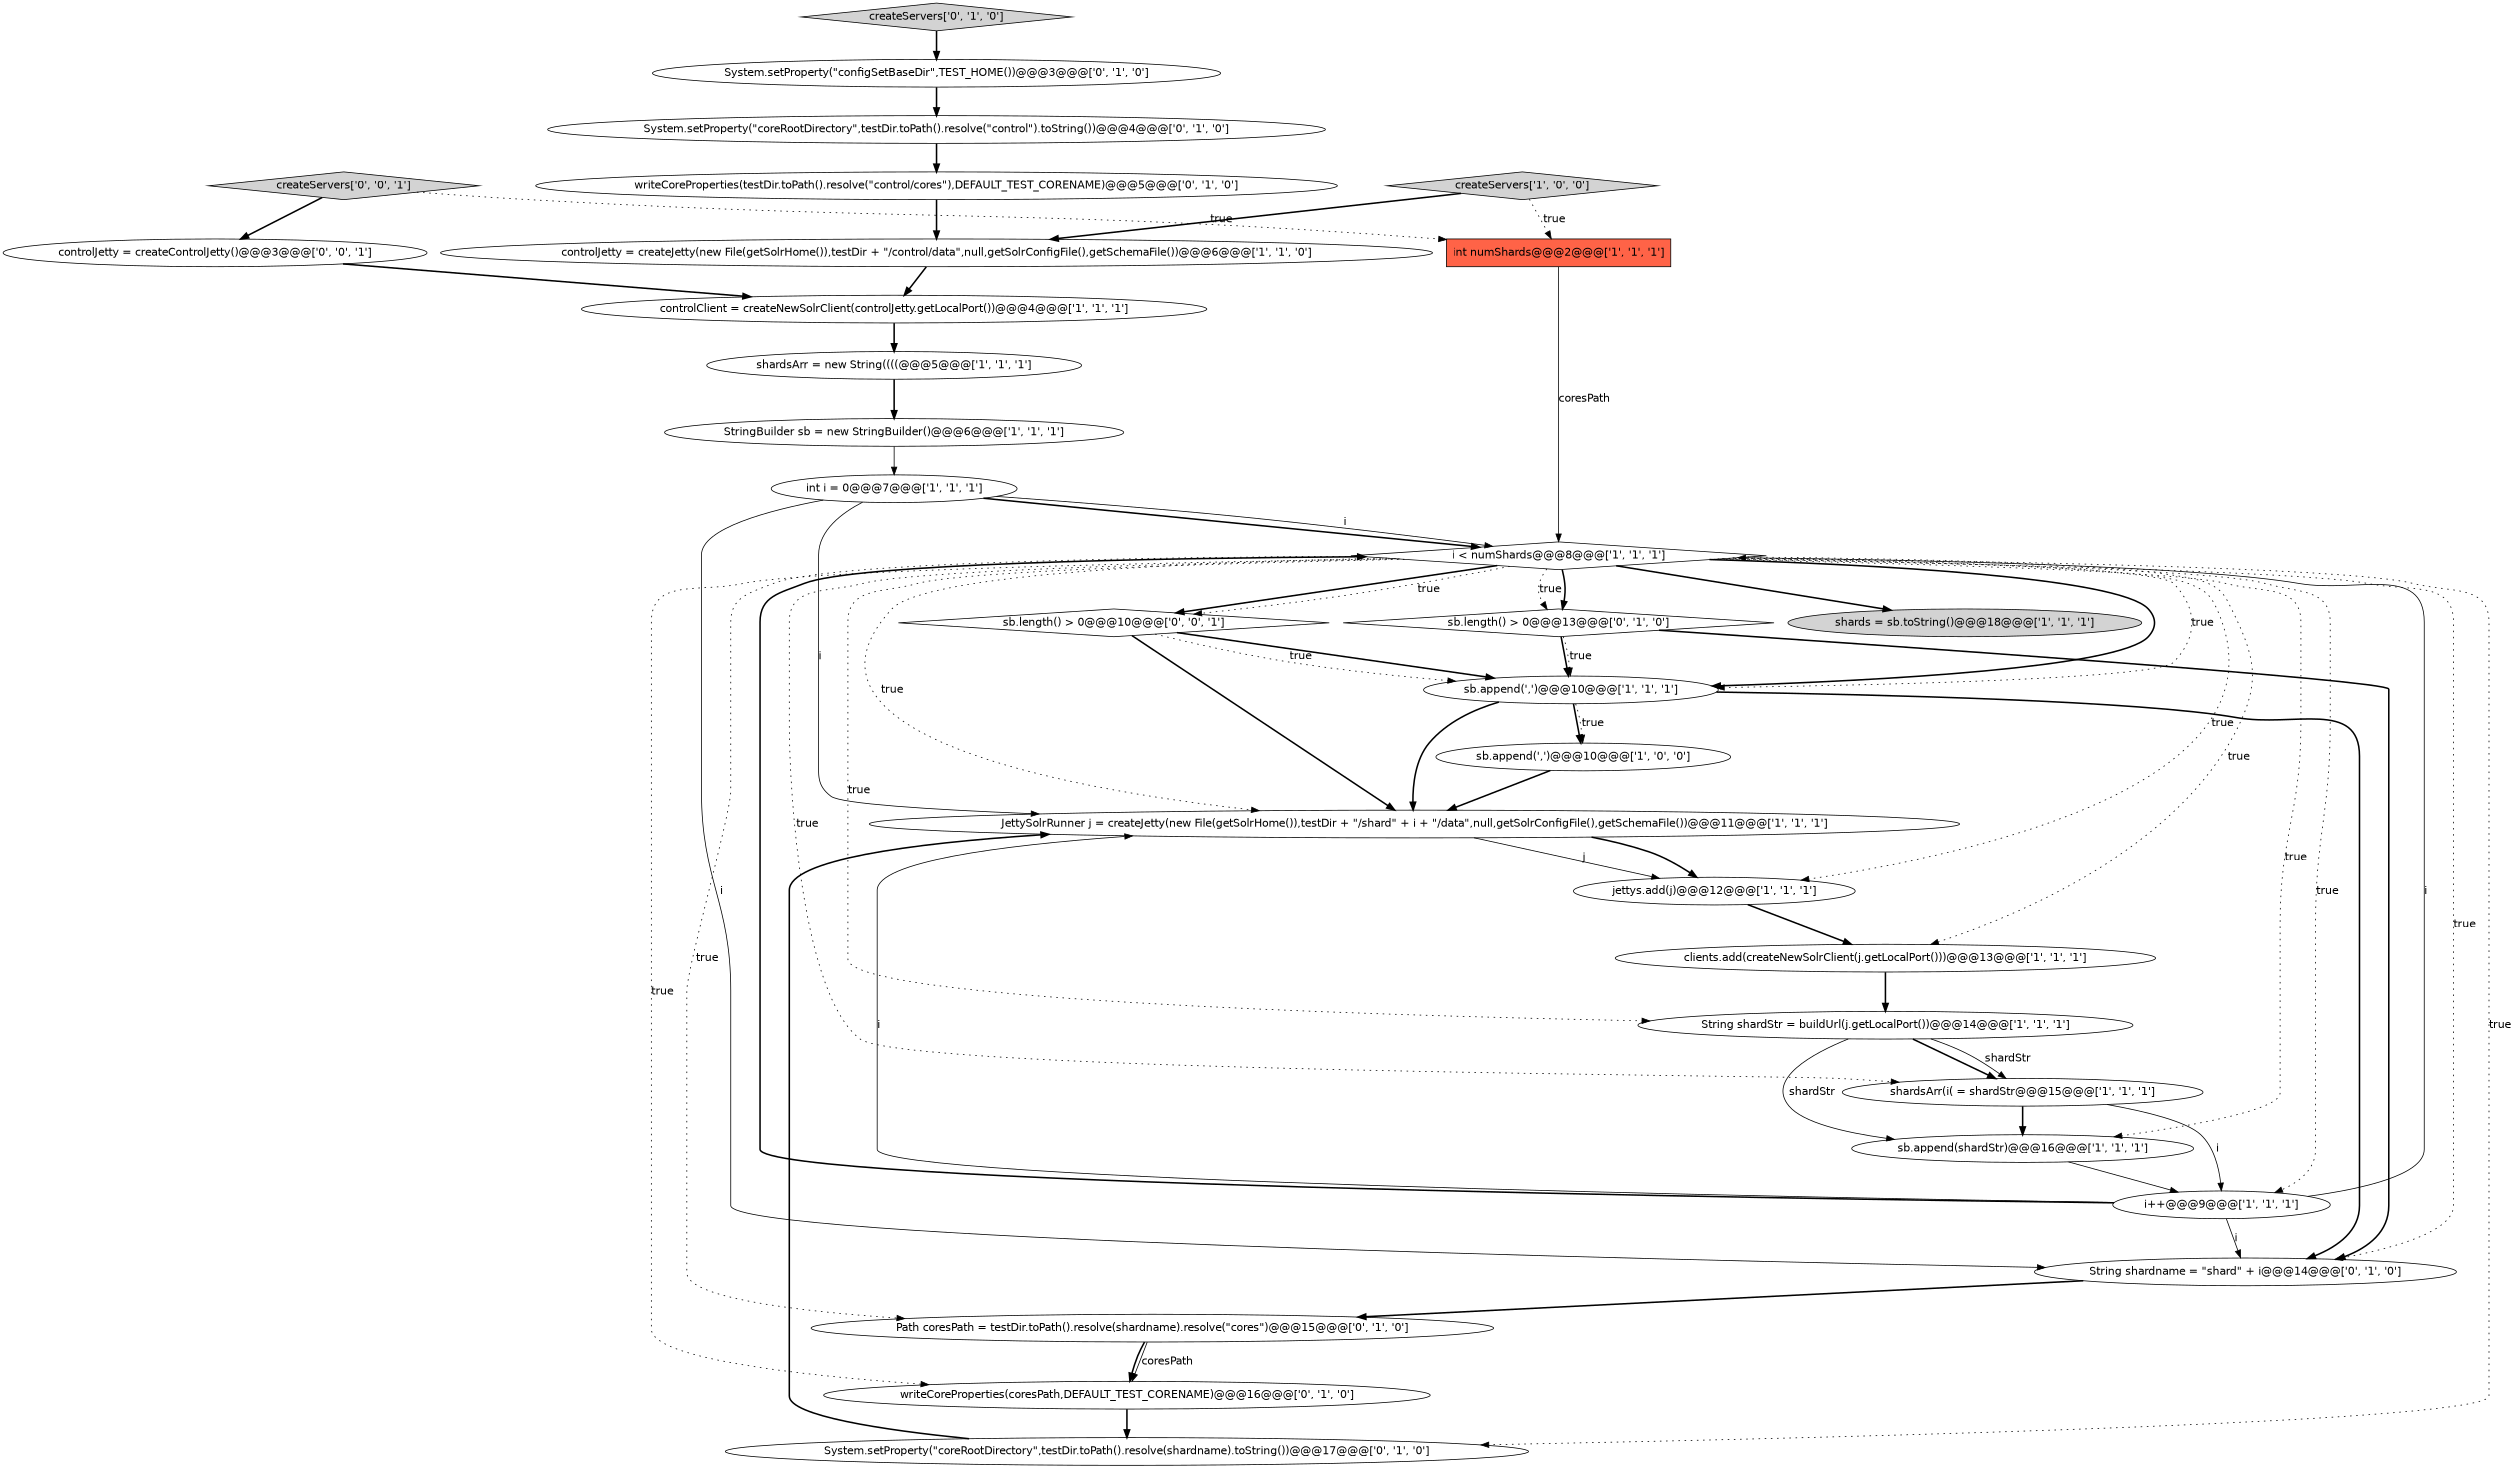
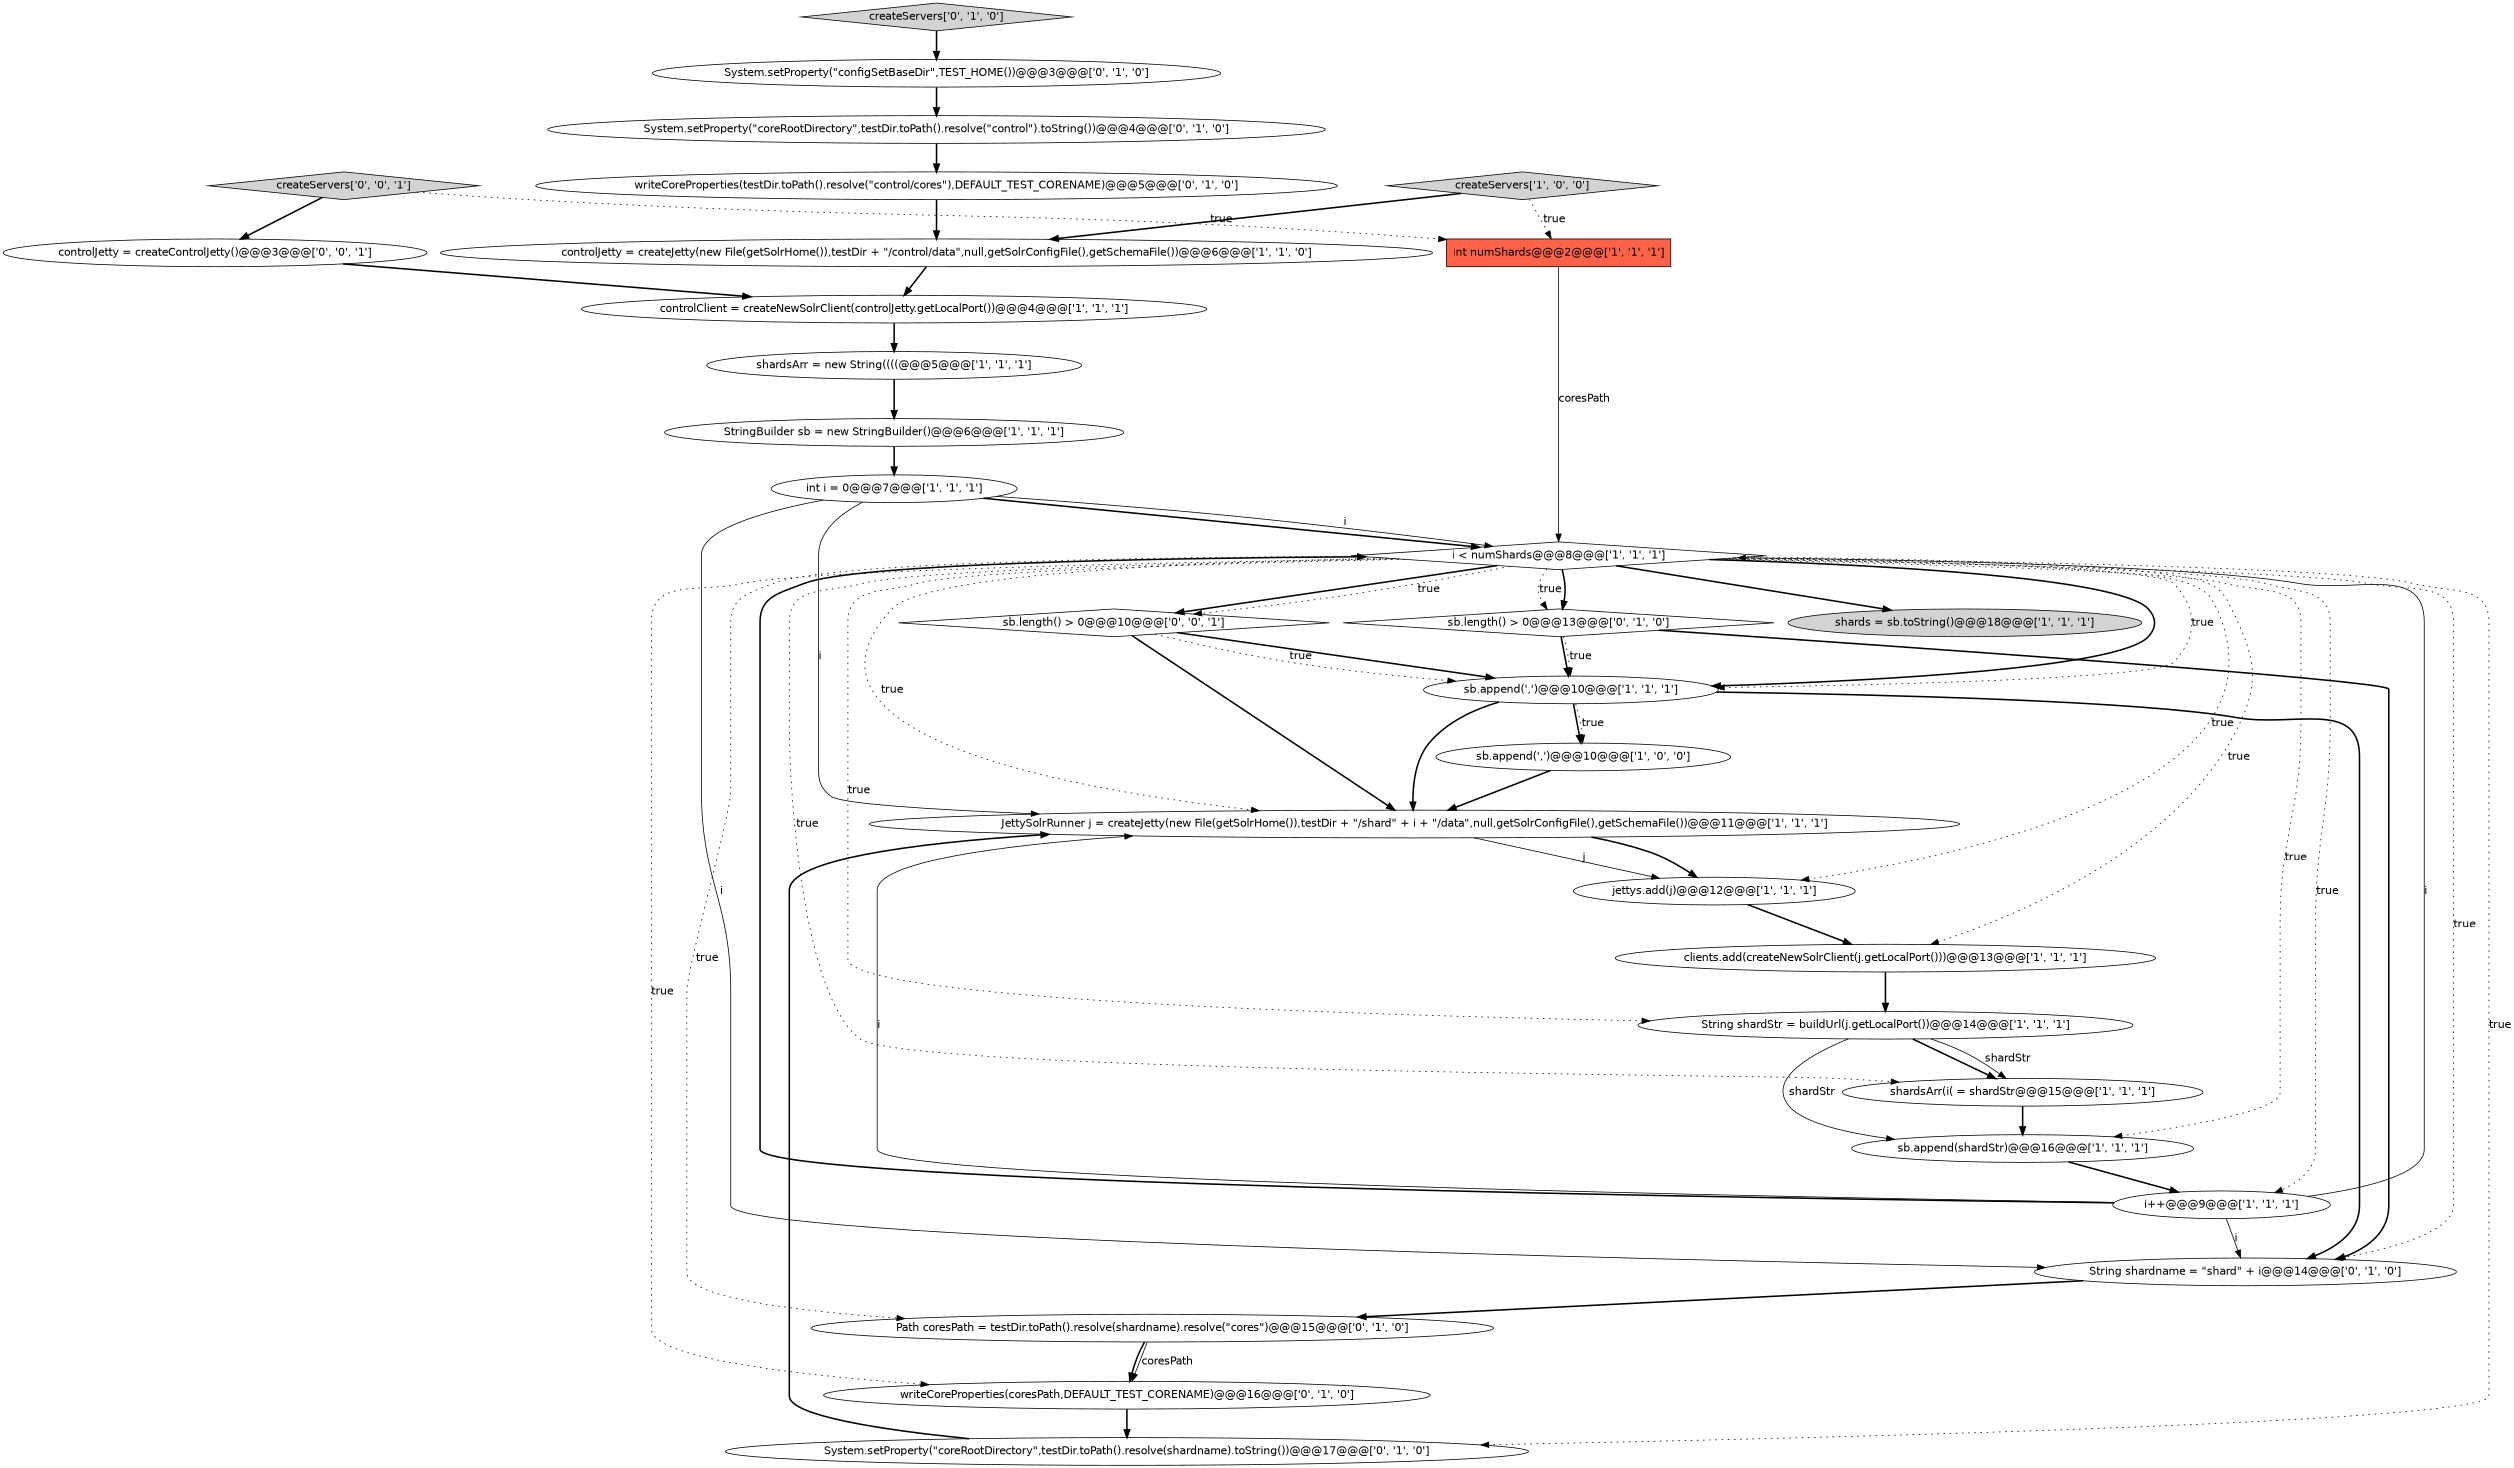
  digraph {
    fontname="DejaVu Sans"
    node [fillcolor=white fontname="DejaVu Sans" shape=ellipse style=filled]
    edge [fontname="DejaVu Sans" style=bold]
    n1 [fillcolor=lightgray label="createServers['0', '0', '1']" shape=diamond]
    n2 [fillcolor=tomato label="int numShards@@@2@@@['1', '1', '1']" shape=box]
    n3 [label="controlJetty = createControlJetty()@@@3@@@['0', '0', '1']"]
    n4 [label="i < numShards@@@8@@@['1', '1', '1']" shape=diamond]
    n5 [label="controlClient = createNewSolrClient(controlJetty.getLocalPort())@@@4@@@['1', '1', '1']"]
    n6 [label="writeCoreProperties(testDir.toPath().resolve(\"control/cores\"),DEFAULT_TEST_CORENAME)@@@5@@@['0', '1', '0']"]
    n7 [label="controlJetty = createJetty(new File(getSolrHome()),testDir + \"/control/data\",null,getSolrConfigFile(),getSchemaFile())@@@6@@@['1', '1', '0']"]
    n8 [fillcolor=lightgray label="createServers['0', '1', '0']" shape=diamond]
    n9 [label="System.setProperty(\"configSetBaseDir\",TEST_HOME())@@@3@@@['0', '1', '0']"]
    n10 [label="System.setProperty(\"coreRootDirectory\",testDir.toPath().resolve(\"control\").toString())@@@4@@@['0', '1', '0']"]
    n11 [label="sb.append(',')@@@10@@@['1', '1', '1']"]
    n12 [label="JettySolrRunner j = createJetty(new File(getSolrHome()),testDir + \"/shard\" + i + \"/data\",null,getSolrConfigFile(),getSchemaFile())@@@11@@@['1', '1', '1']"]
    n13 [label="sb.append(',')@@@10@@@['1', '0', '0']"]
    n14 [label="String shardname = \"shard\" + i@@@14@@@['0', '1', '0']"]
    n15 [label="jettys.add(j)@@@12@@@['1', '1', '1']"]
    n16 [label="Path coresPath = testDir.toPath().resolve(shardname).resolve(\"cores\")@@@15@@@['0', '1', '0']"]
    n17 [label="writeCoreProperties(coresPath,DEFAULT_TEST_CORENAME)@@@16@@@['0', '1', '0']"]
    n18 [label="System.setProperty(\"coreRootDirectory\",testDir.toPath().resolve(shardname).toString())@@@17@@@['0', '1', '0']"]
    n19 [label="sb.length() > 0@@@10@@@['0', '0', '1']" shape=diamond]
    n20 [label="clients.add(createNewSolrClient(j.getLocalPort()))@@@13@@@['1', '1', '1']"]
    n21 [label="String shardStr = buildUrl(j.getLocalPort())@@@14@@@['1', '1', '1']"]
    n22 [label="i++@@@9@@@['1', '1', '1']"]
    n23 [label="shardsArr(i( = shardStr@@@15@@@['1', '1', '1']"]
    n24 [label="sb.append(shardStr)@@@16@@@['1', '1', '1']"]
    n25 [fillcolor=lightgray label="shards = sb.toString()@@@18@@@['1', '1', '1']"]
    n26 [label="sb.length() > 0@@@13@@@['0', '1', '0']" shape=diamond]
    n27 [label="shardsArr = new String((((@@@5@@@['1', '1', '1']"]
    n28 [label="int i = 0@@@7@@@['1', '1', '1']"]
    n29 [label="StringBuilder sb = new StringBuilder()@@@6@@@['1', '1', '1']"]
    n30 [fillcolor=lightgray label="createServers['1', '0', '0']" shape=diamond]
    n1 -> n2 [label=true style=dotted]
    n1 -> n3
    n2 -> n4 [label=coresPath style=solid]
    n3 -> n5
    n4 -> n11 [label=true style=dotted]
    n4 -> n11
    n4 -> n12 [label=true style=dotted]
    n4 -> n14 [label=true style=dotted]
    n4 -> n15 [label=true style=dotted]
    n4 -> n16 [label=true style=dotted]
    n4 -> n17 [label=true style=dotted]
    n4 -> n18 [label=true style=dotted]
    n4 -> n19
    n4 -> n19 [label=true style=dotted]
    n4 -> n20 [label=true style=dotted]
    n4 -> n21 [label=true style=dotted]
    n4 -> n22 [label=true style=dotted]
    n4 -> n23 [label=true style=dotted]
    n4 -> n24 [label=true style=dotted]
    n4 -> n25
    n4 -> n26
    n4 -> n26 [label=true style=dotted]
    n5 -> n27
    n6 -> n7
    n7 -> n5
    n8 -> n9
    n9 -> n10
    n10 -> n6
    n11 -> n12
    n11 -> n13 [label=true style=dotted]
    n11 -> n13
    n11 -> n14
    n12 -> n15
    n12 -> n15 [label=j style=solid]
    n13 -> n12
    n14 -> n16
    n15 -> n20
    n16 -> n17 [label=coresPath style=solid]
    n16 -> n17
    n17 -> n18
    n18 -> n12
    n19 -> n11
    n19 -> n11 [label=true style=dotted]
    n19 -> n12
    n20 -> n21
    n21 -> n23
    n21 -> n23 [label=shardStr style=solid]
    n21 -> n24 [label=shardStr style=solid]
    n22 -> n4 [label=i style=solid]
    n22 -> n4
    n22 -> n12 [label=i style=solid]
    n22 -> n14 [label=i style=solid]
-   n23 -> n22 [label=i style=solid]
    n23 -> n24
-   n24 -> n22 [style=solid]
+   n24 -> n22
    n26 -> n11
    n26 -> n11 [label=true style=dotted]
    n26 -> n14
    n27 -> n29
    n28 -> n4
    n28 -> n4 [label=i style=solid]
    n28 -> n12 [label=i style=solid]
    n28 -> n14 [label=i style=solid]
-   n29 -> n28 [style=solid]
+   n29 -> n28
    n30 -> n2 [label=true style=dotted]
    n30 -> n7
  }
